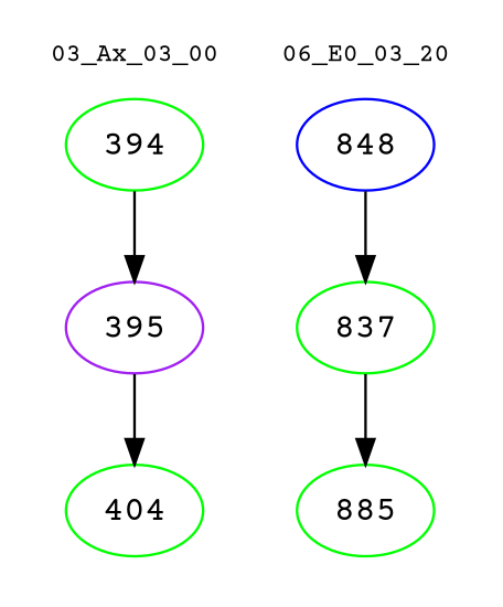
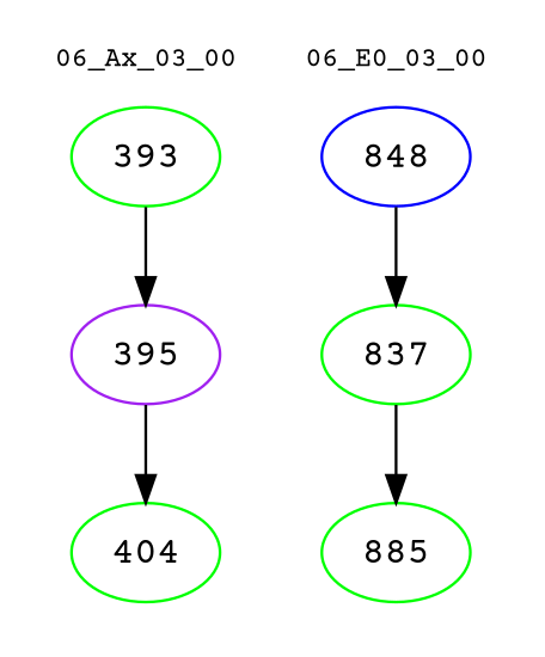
  digraph {
    fontname="Courier Prime"
    node [color=green fontname="Courier Prime"]
    edge [color=black fontname="Courier Prime"]
-   n1 [label=394]
+   n1 [label=393]
    n2 [color=purple label=395]
    n3 [label=404]
    n4 [label=837]
    n5 [color=blue label=848]
    n6 [label=885]
    subgraph cluster_1 {
      color=white
      fontsize=10
-     label="03_Ax_03_00"
+     label="06_Ax_03_00"
      n1
      n2
      n3
    }
    subgraph cluster_2 {
      color=white
      fontsize=10
-     label="06_E0_03_20"
+     label="06_E0_03_00"
      n4
      n5
      n6
    }
    n1 -> n2
    n2 -> n3
    n4 -> n6
    n5 -> n4
  }
